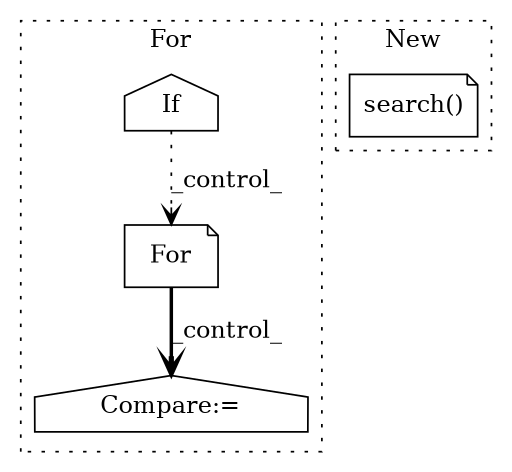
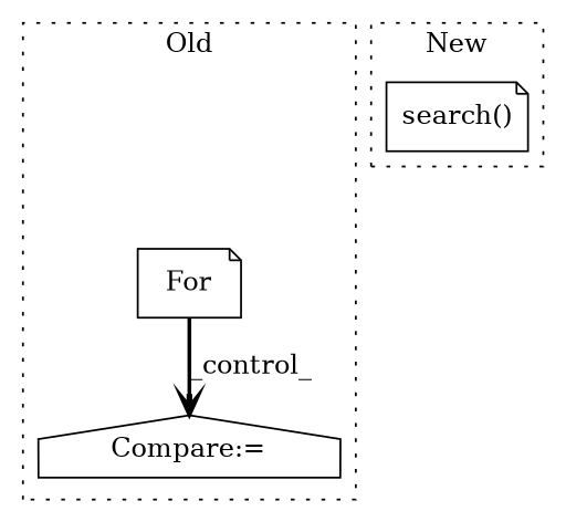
  digraph {
    fontname="DejaVu Serif"
    node [fontname="DejaVu Serif" l=3 shape=note]
    edge [arrowhead=vee fontname="DejaVu Serif"]
    n1 [a=107 l="4,30" label=For s="11253,11289"]
    n2 [a=68 label="Compare:=" s=11636 shape=house]
-   n3 [a=96 label=If s=11148 shape=house]
    n4 [a=75 l=292 label="search()" s=4926]
    subgraph cluster_1 {
-     label=For
+     label=Old
      style=dotted
      n1
      n2
-     n3
    }
    subgraph cluster_2 {
      label=New
      style=dotted
      n4
    }
    n1 -> n2 [label=_control_ style=bold]
-   n3 -> n1 [label=_control_ style=dotted]
  }
